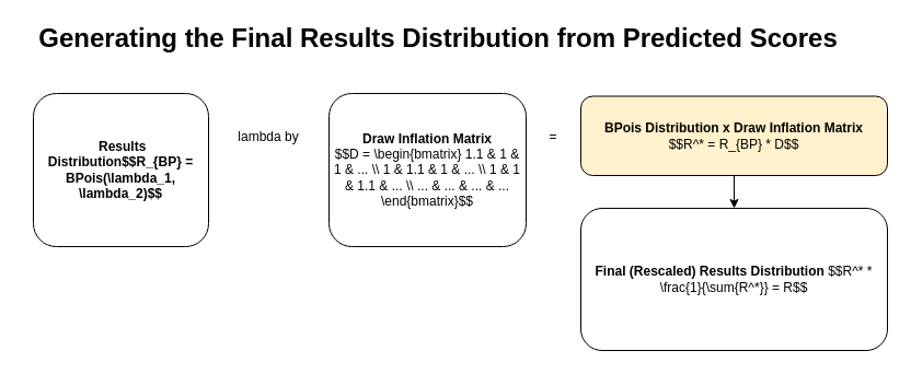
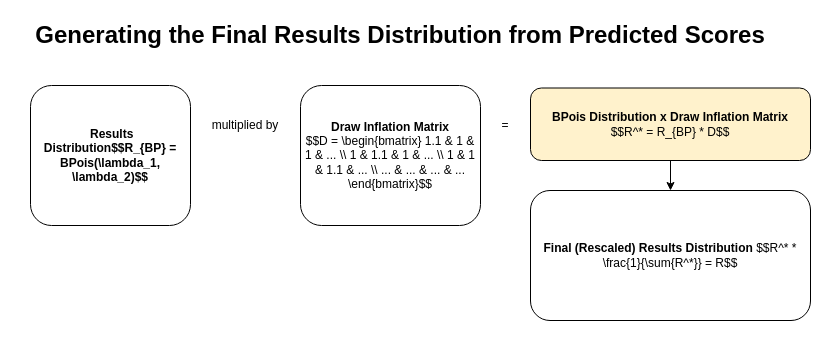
  <mxCell id="0" />
  <mxCell id="1" parent="0" />
  <mxCell id="2" value="&lt;b&gt;&amp;nbsp;Results Distribution$$R_{BP} = BPois(\lambda_1, \lambda_2)$$&lt;/b&gt;" style="rounded=1;whiteSpace=wrap;html=1;" vertex="1" parent="1"><mxGeometry x="30" y="85" width="160" height="140" as="geometry" /></mxCell>
  <mxCell id="3" value="&lt;div&gt;&lt;b&gt;Draw Inflation Matrix&lt;/b&gt;&lt;/div&gt;$$D = \begin{bmatrix} 1.1 &amp;amp; 1 &amp;amp; 1 &amp;amp; ... \\ 1 &amp;amp; 1.1 &amp;amp; 1 &amp;amp; ... \\ 1 &amp;amp; 1 &amp;amp; 1.1 &amp;amp; ... \\ ... &amp;amp; ... &amp;amp; ... &amp;amp; ... \end{bmatrix}$$" style="rounded=1;whiteSpace=wrap;html=1;" vertex="1" parent="1"><mxGeometry x="300" y="85" width="180" height="140" as="geometry" /></mxCell>
  <mxCell id="4" style="edgeStyle=orthogonalEdgeStyle;rounded=0;orthogonalLoop=1;jettySize=auto;html=1;entryX=0.5;entryY=0;entryDx=0;entryDy=0;" edge="1" parent="1" source="5" target="6"><mxGeometry relative="1" as="geometry" /></mxCell>
  <mxCell id="5" value="&lt;div&gt;&lt;b&gt;BPois Distribution x Draw Inflation Matrix&lt;/b&gt;&lt;/div&gt;$$R^* = R_{BP} * D$$" style="rounded=1;whiteSpace=wrap;html=1;fillColor=#fff2cc;" vertex="1" parent="1"><mxGeometry x="530" y="87.5" width="280" height="72.5" as="geometry" /></mxCell>
  <mxCell id="6" value="&lt;div&gt;&lt;span style=&quot;background-color: initial;&quot;&gt;&lt;b&gt;Final (Rescaled) Results Distribution&amp;nbsp;&lt;/b&gt;$$R^* * \frac{1}{\sum{R^*}} = R$$&lt;/span&gt;&lt;br&gt;&lt;/div&gt;" style="rounded=1;whiteSpace=wrap;html=1;" vertex="1" parent="1"><mxGeometry x="530" y="190" width="280" height="130" as="geometry" /></mxCell>
- <mxCell id="7" value="lambda by" style="text;html=1;align=center;verticalAlign=middle;whiteSpace=wrap;rounded=0;" vertex="1" parent="1"><mxGeometry x="190" y="110" width="110" height="30" as="geometry" /></mxCell>
+ <mxCell id="7" value="multiplied by" style="text;html=1;align=center;verticalAlign=middle;whiteSpace=wrap;rounded=0;" vertex="1" parent="1"><mxGeometry x="190" y="110" width="110" height="30" as="geometry" /></mxCell>
  <mxCell id="8" value="=" style="text;html=1;align=center;verticalAlign=middle;whiteSpace=wrap;rounded=0;" vertex="1" parent="1"><mxGeometry x="450" y="110" width="110" height="30" as="geometry" /></mxCell>
  <mxCell id="9" value="&lt;font style=&quot;font-size: 24px;&quot;&gt;&lt;b&gt;Generating the Final Results Distribution from Predicted Scores&lt;/b&gt;&lt;/font&gt;" style="text;html=1;align=center;verticalAlign=middle;whiteSpace=wrap;rounded=0;" vertex="1" parent="1"><mxGeometry x="20" y="20" width="760" height="30" as="geometry" /></mxCell>
